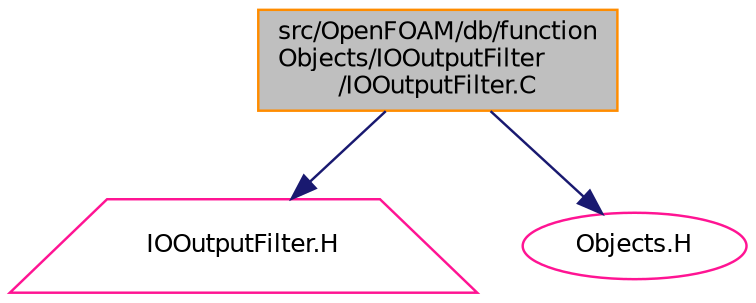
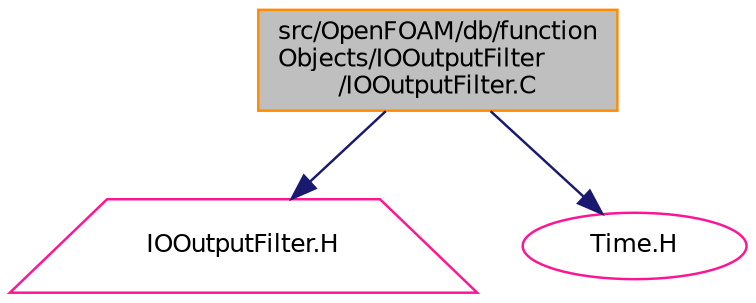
  digraph {
    node [color=deeppink fontname=Helvetica fontsize=10]
    edge [color=midnightblue fontname=Helvetica fontsize=10 labelfontname=Helvetica labelfontsize=10 style=solid]
    n1 [color=darkorange fillcolor=grey75 fontcolor=black height=0.2 label="src/OpenFOAM/db/function\lObjects/IOOutputFilter\l/IOOutputFilter.C" shape=box style=filled width=0.4]
    n2 [height=0.2 label="IOOutputFilter.H" shape=trapezium width=0.4]
-   n3 [height=0.2 label="Objects.H" shape=ellipse width=0.4]
+   n3 [height=0.2 label="Time.H" shape=ellipse width=0.4]
    n1 -> n2
    n1 -> n3
  }
